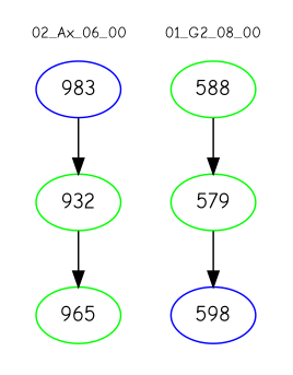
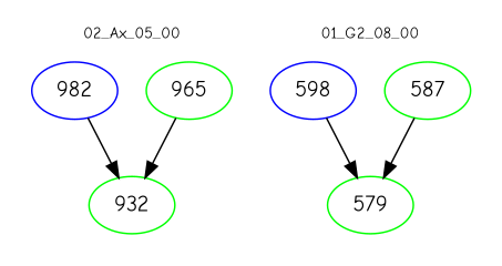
  digraph {
    fontname="Comic Neue"
    node [color=green fontname="Comic Neue"]
    edge [color=black fontname="Comic Neue"]
    n1 [label=965]
    n2 [label=932]
-   n3 [color=blue label=983]
-   n4 [label=588]
+   n3 [color=blue label=982]
+   n4 [label=587]
    n5 [label=579]
    n6 [color=blue label=598]
    subgraph cluster_1 {
      color=white
      fontsize=10
-     label="02_Ax_06_00"
+     label="02_Ax_05_00"
      n1
      n2
      n3
    }
    subgraph cluster_2 {
      color=white
      fontsize=10
      label="01_G2_08_00"
      n4
      n5
      n6
    }
-   n2 -> n1
+   n1 -> n2
    n3 -> n2
    n4 -> n5
-   n5 -> n6
+   n6 -> n5
  }
